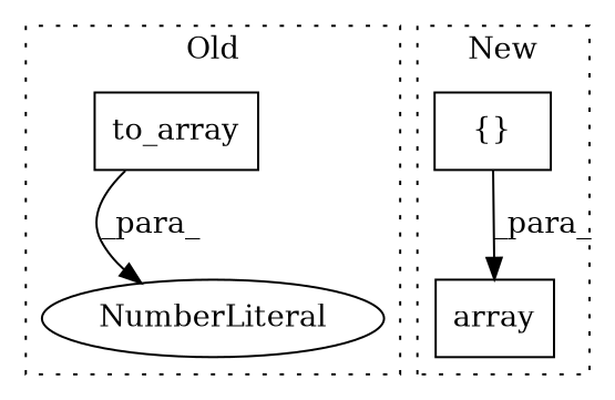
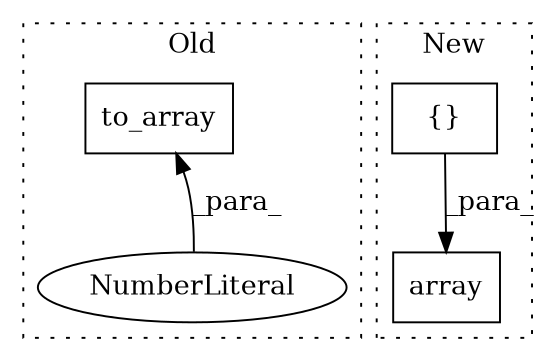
  digraph {
    node [a=32 shape=box]
    n1 [l="11,1" label=to_array s="5740,5766"]
    n2 [a=34 l=1 label=NumberLiteral s=5765 shape=ellipse]
    n3 [l="6,1" label=array s="5042,5082"]
    n4 [a=4 l="1,1" label="{}" s="5057,5064"]
    subgraph cluster_1 {
      label=Old
      style=dotted
      n1
      n2
    }
    subgraph cluster_2 {
      label=New
      style=dotted
      n3
      n4
    }
-   n1 -> n2 [label=_para_]
+   n2 -> n1 [label=_para_]
    n4 -> n3 [label=_para_]
  }
